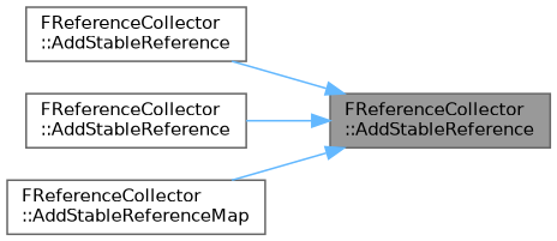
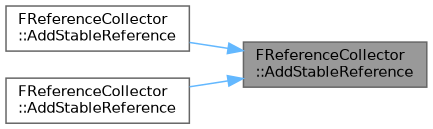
  digraph {
    rankdir=RL
    node [color=grey40 fillcolor=white fontname=Helvetica fontsize=10 shape=box style=filled]
    edge [color=steelblue1 dir=back fontname=Helvetica fontsize=10 labelfontname=Helvetica labelfontsize=10 style=solid]
    n1 [color=gray40 fillcolor=grey60 fontcolor=black height=0.2 label="FReferenceCollector\l::AddStableReference" width=0.4]
    n2 [height=0.2 label="FReferenceCollector\l::AddStableReference" width=0.4]
    n3 [height=0.2 label="FReferenceCollector\l::AddStableReference" width=0.4]
-   n4 [height=0.2 label="FReferenceCollector\l::AddStableReferenceMap" width=0.4]
    n1 -> n2
    n1 -> n3
-   n1 -> n4
  }
